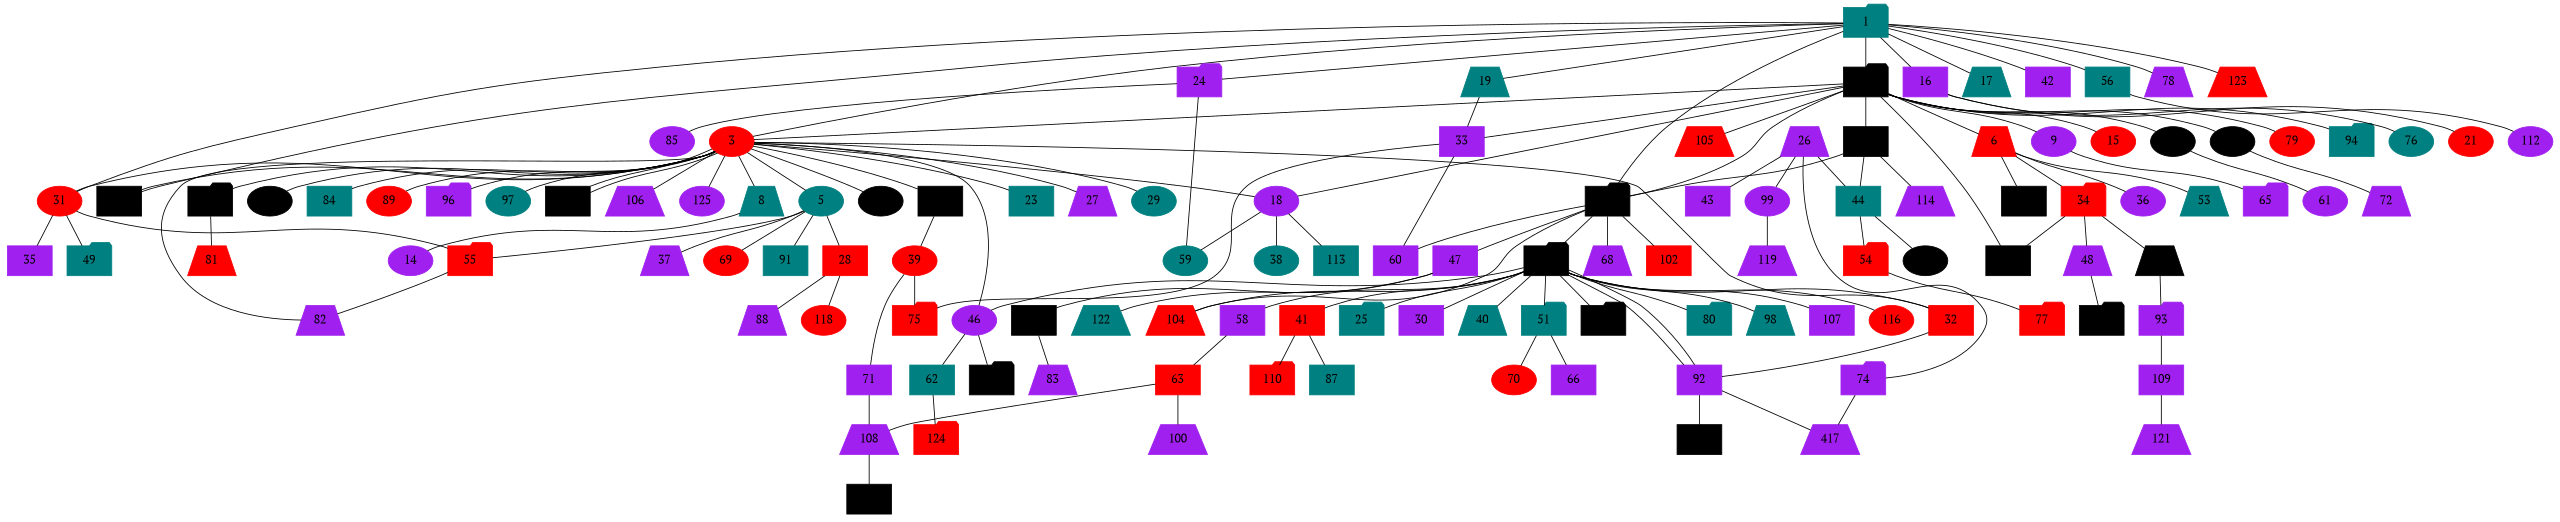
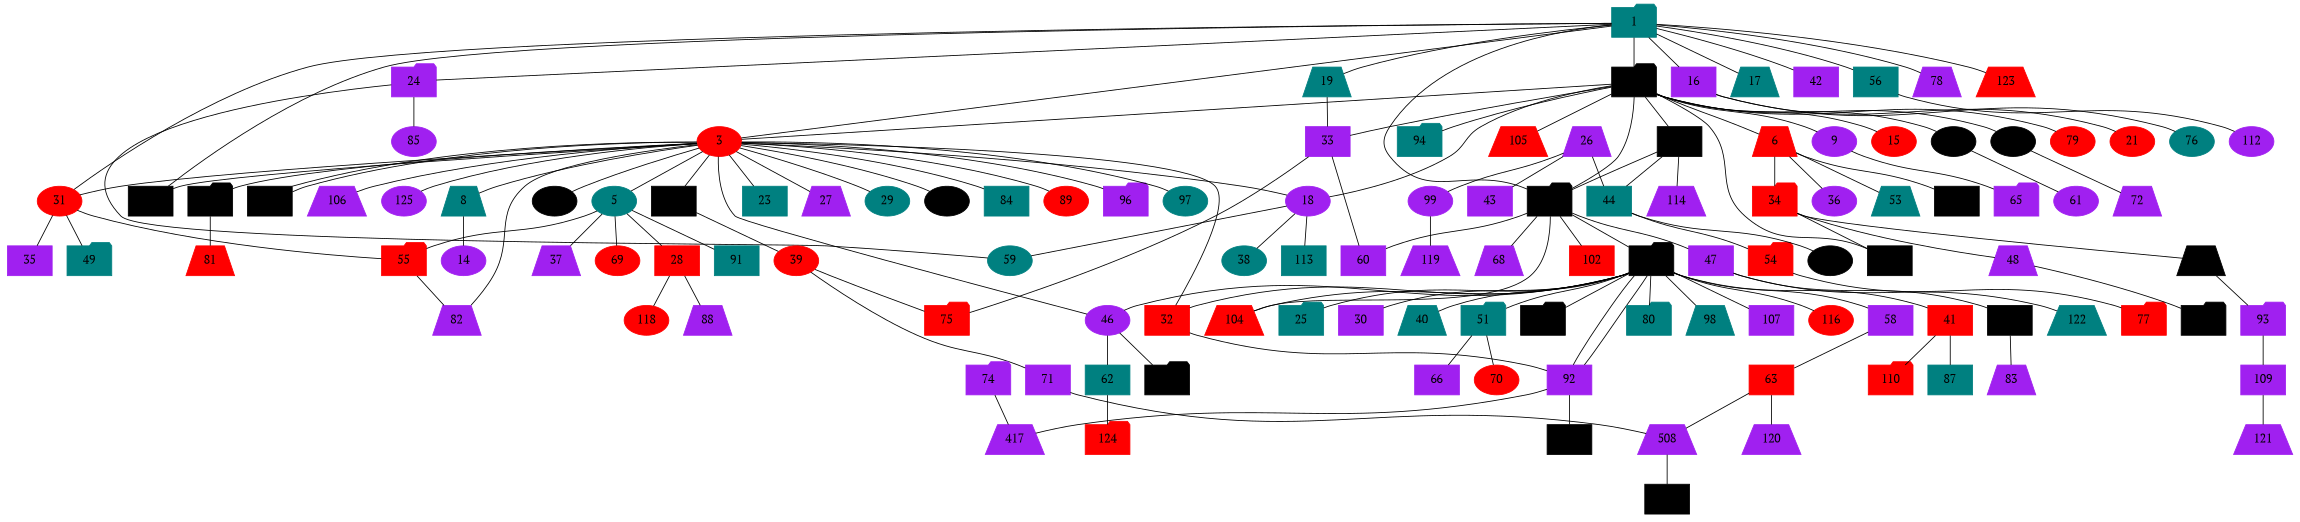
  graph {
    fontname="PT Serif"
    node [color=purple fontname="PT Serif" shape=box style=filled]
    edge [fontname="PT Serif"]
    1 [color=teal shape=folder]
    2 [color=black shape=folder]
    3 [color=red shape=ellipse]
    10 [color=black shape=folder]
    16
    17 [color=teal shape=trapezium]
    19 [color=teal shape=trapezium]
    24 [shape=folder]
    31 [color=red shape=ellipse]
    42
    56 [color=teal]
    78 [shape=trapezium]
    103 [color=black]
    123 [color=red shape=trapezium]
    4 [color=black]
    6 [color=red shape=trapezium]
    9 [shape=ellipse]
    15 [color=red shape=ellipse]
    18 [shape=ellipse]
    22 [color=black shape=ellipse]
    33
    52 [color=black shape=ellipse]
    79 [color=red shape=ellipse]
    86 [color=black]
    94 [color=teal shape=folder]
    105 [color=red shape=trapezium]
    5 [color=teal shape=ellipse]
    7 [color=black shape=folder]
    8 [color=teal shape=trapezium]
    11 [color=black shape=ellipse]
    20 [color=black]
    23 [color=teal]
    27 [shape=trapezium]
    29 [color=teal shape=ellipse]
    32 [color=red]
    46 [shape=ellipse]
    50 [color=black shape=ellipse]
    82 [shape=trapezium]
    84 [color=teal]
    89 [color=red shape=ellipse]
    96 [shape=folder]
    97 [color=teal shape=ellipse]
    101 [color=black]
    106 [shape=trapezium]
    125 [shape=ellipse]
    13 [color=black shape=folder]
    47
    60
    68 [shape=trapezium]
    102 [color=red]
    104 [color=red shape=trapezium]
    21 [color=red shape=ellipse]
    76 [color=teal shape=ellipse]
    59 [color=teal shape=ellipse]
    85 [shape=ellipse]
    55 [color=red shape=folder]
    35
    49 [color=teal shape=folder]
    112 [shape=ellipse]
    44 [color=teal]
    114 [shape=trapezium]
    34 [color=red shape=folder]
    36 [shape=ellipse]
    53 [color=teal shape=trapezium]
    115 [color=black]
    65 [shape=folder]
    38 [color=teal shape=ellipse]
    113 [color=teal]
    61 [shape=ellipse]
    75 [color=red shape=folder]
    72 [shape=trapezium]
    28 [color=red]
    37 [shape=trapezium]
    69 [color=red shape=ellipse]
    91 [color=teal]
    81 [color=red shape=trapezium]
    14 [shape=ellipse]
    39 [color=red shape=ellipse]
    92
    62 [color=teal]
    90 [color=black shape=folder]
    54 [color=red shape=folder]
    64 [color=black shape=ellipse]
    88 [shape=trapezium]
    118 [color=red shape=ellipse]
    48 [shape=trapezium]
    67 [color=black shape=trapezium]
    25 [color=teal shape=folder]
    30
    40 [color=teal shape=trapezium]
    41 [color=red]
    45 [color=black shape=folder]
    51 [color=teal shape=folder]
    58
    80 [color=teal shape=folder]
    98 [color=teal shape=trapezium]
    107
    116 [color=red shape=ellipse]
    73 [color=black]
    122 [color=teal shape=trapezium]
    87 [color=teal]
    110 [color=red shape=folder]
    66
    70 [color=red shape=ellipse]
    63 [color=red]
    n106 [label=417 shape=trapezium]
    95 [color=black]
    71
    26 [shape=trapezium]
    43
    74 [shape=folder]
    99 [shape=ellipse]
    119 [shape=trapezium]
    57 [color=black shape=folder]
    93 [shape=folder]
-   108 [shape=trapezium]
+   108 [shape=trapezium label=508]
    77 [color=red shape=folder]
    124 [color=red shape=folder]
    83 [shape=trapezium]
-   120 [shape=trapezium label=100]
+   120 [shape=trapezium]
    111 [color=black]
    109
    121 [shape=trapezium]
    1 -- 2
    1 -- 3
    1 -- 10
    1 -- 16
    1 -- 17
    1 -- 19
    1 -- 24
    1 -- 31
    1 -- 42
    1 -- 56
    1 -- 78
    1 -- 103
    1 -- 123
    2 -- 3
    2 -- 10
    2 -- 4
    2 -- 6
    2 -- 9
    2 -- 15
    2 -- 18
    2 -- 22
    2 -- 33
    2 -- 52
    2 -- 79
    2 -- 86
    2 -- 94
    2 -- 105
    3 -- 31
    3 -- 103
    3 -- 18
    3 -- 5
    3 -- 7
    3 -- 8
    3 -- 11
    3 -- 20
    3 -- 23
    3 -- 27
    3 -- 29
    3 -- 32
    3 -- 46
    3 -- 50
    3 -- 82
    3 -- 84
    3 -- 89
    3 -- 96
    3 -- 97
    3 -- 101
    3 -- 101
    3 -- 106
    3 -- 125
    10 -- 13
    10 -- 47
    10 -- 60
    10 -- 68
    10 -- 102
    10 -- 104
    16 -- 21
    16 -- 76
    19 -- 33
    24 -- 59
    24 -- 85
    31 -- 55
    31 -- 35
    31 -- 49
    56 -- 112
    4 -- 10
    4 -- 44
    4 -- 114
    6 -- 34
    6 -- 36
    6 -- 53
    6 -- 115
    9 -- 65
    18 -- 59
    18 -- 38
    18 -- 113
    22 -- 61
    33 -- 60
    33 -- 75
    52 -- 72
    5 -- 55
    5 -- 28
    5 -- 37
    5 -- 69
    5 -- 91
    7 -- 81
    8 -- 14
    20 -- 39
    32 -- 92
    46 -- 62
    46 -- 90
    13 -- 32
    13 -- 46
    13 -- 104
    13 -- 92
    13 -- 92
    13 -- 25
    13 -- 30
    13 -- 40
    13 -- 41
    13 -- 45
    13 -- 51
    13 -- 58
    13 -- 80
    13 -- 98
    13 -- 107
    13 -- 116
    47 -- 73
    47 -- 122
    55 -- 82
    44 -- 54
    44 -- 64
    34 -- 86
    34 -- 48
    34 -- 67
    28 -- 88
    28 -- 118
    39 -- 75
    39 -- 71
    92 -- n106
    92 -- 95
    62 -- 124
    54 -- 77
    48 -- 57
    67 -- 93
    41 -- 87
    41 -- 110
    51 -- 66
    51 -- 70
    58 -- 63
    73 -- 83
    63 -- 108
    63 -- 120
    71 -- 108
    26 -- 44
    26 -- 43
-   26 -- 74
    26 -- 99
    74 -- n106
    99 -- 119
    93 -- 109
    108 -- 111
    109 -- 121
  }
